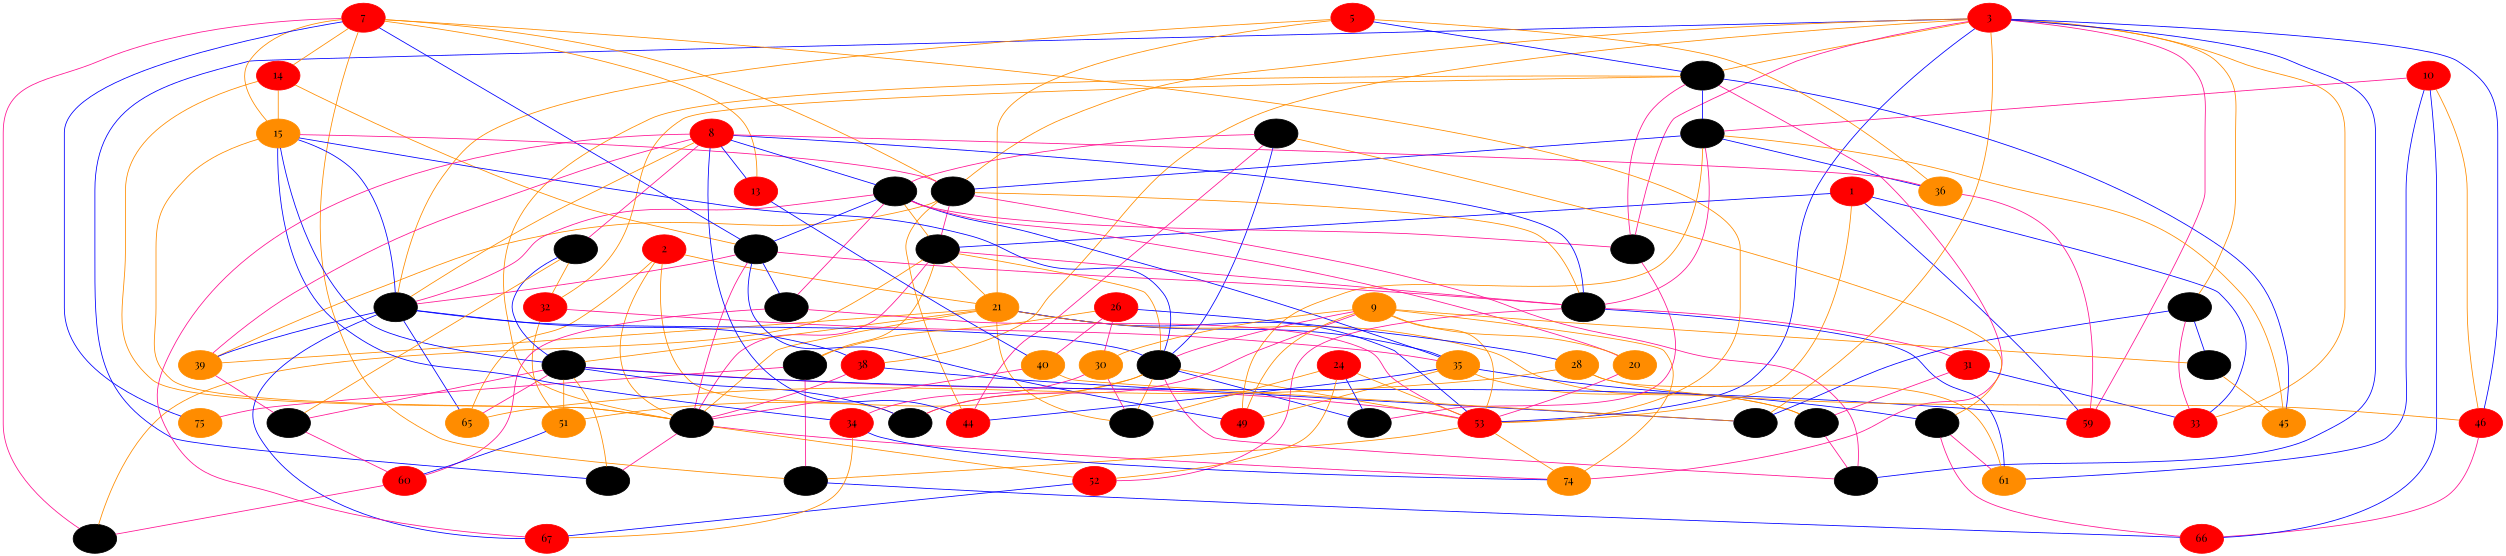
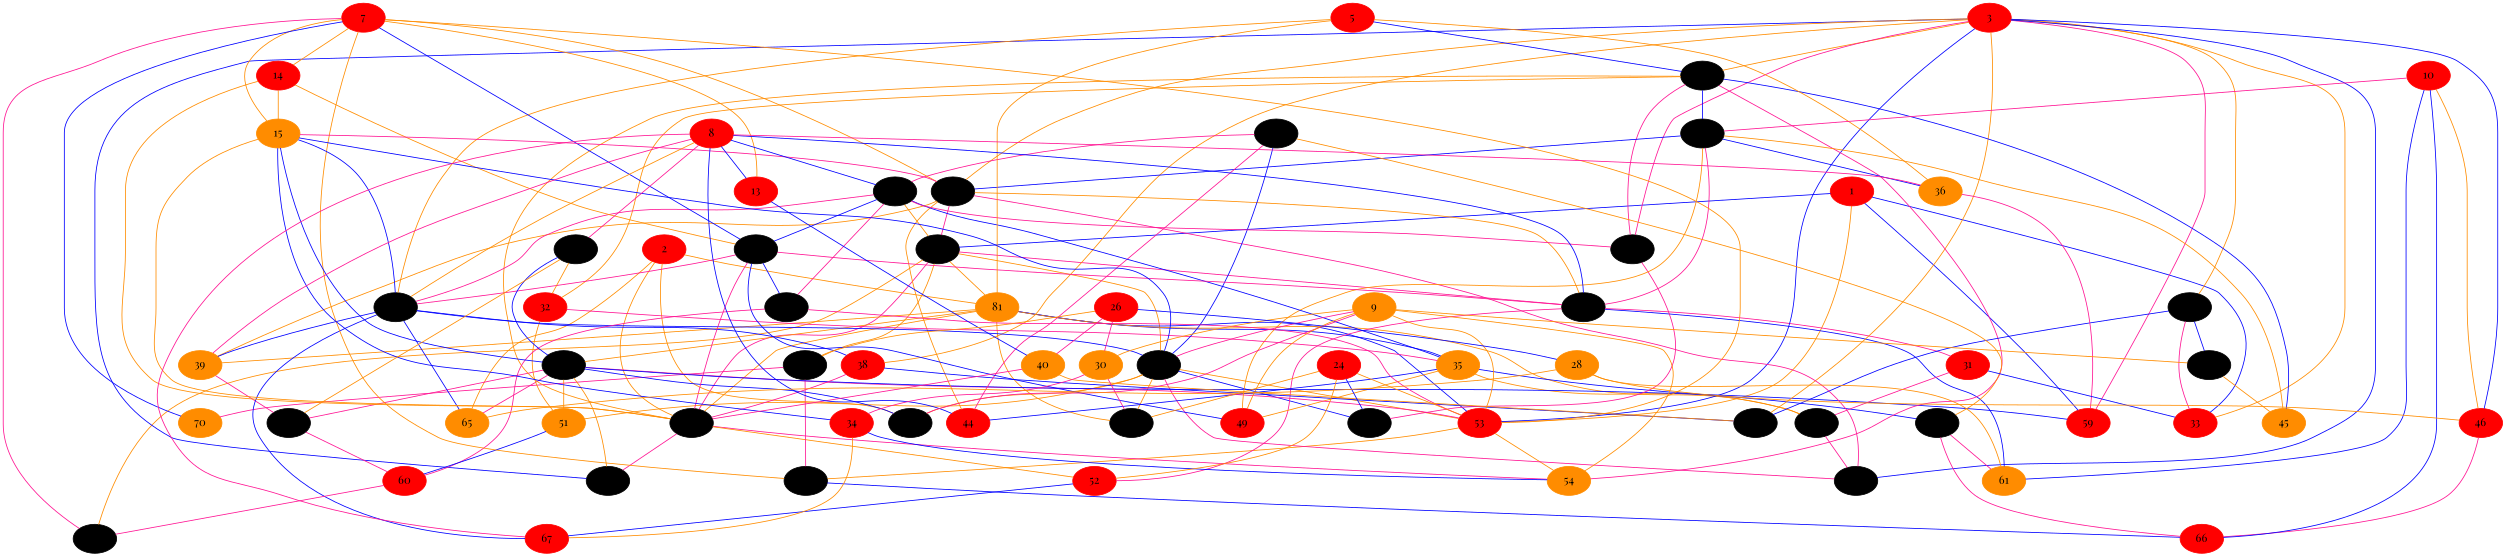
  graph {
    fontname="Playfair Display"
    node [color=black fontname="Playfair Display" style=filled]
    edge [color=darkorange fontname="Playfair Display" weight=1.0]
    1 [color=red]
    19
    33 [color=red]
    53 [color=red]
    59 [color=red]
-   21 [color=darkorange]
+   21 [color=darkorange label=81]
    48
    43
    62
    29
    37
-   54 [color=darkorange label=74]
+   54 [color=darkorange]
    57
    2 [color=red]
    47
    65 [color=darkorange]
    39 [color=darkorange]
    35 [color=darkorange]
    23
    55
    58
    68
    52 [color=red]
    3 [color=red]
    6
    11
    17
    38 [color=red]
    46 [color=red]
    56
    63
    69
    16
    32 [color=red]
    45 [color=darkorange]
    41
    44 [color=red]
    66 [color=red]
    64
    4
    12
    42
    25
    22
-   20 [color=darkorange]
    27
    61 [color=darkorange]
    51 [color=darkorange]
    5 [color=red]
    36 [color=darkorange]
    67 [color=red]
    49 [color=red]
    7 [color=red]
    13 [color=red]
    14 [color=red]
    15 [color=darkorange]
-   70 [color=darkorange label=75]
+   70 [color=darkorange]
    40 [color=darkorange]
    34 [color=red]
    8 [color=red]
    18
    50
    31 [color=red]
    9 [color=darkorange]
    30 [color=darkorange]
    10 [color=red]
    60 [color=red]
    24 [color=red]
    26 [color=red]
    28 [color=darkorange]
    1 -- 19 [color=blue]
    1 -- 33 [color=blue]
    1 -- 53
    1 -- 59 [color=blue]
    19 -- 21
    19 -- 48 [color=deeppink]
    19 -- 43
    19 -- 62 [weight=2.0]
    19 -- 29 [color=deeppink]
    19 -- 37
    53 -- 54
    53 -- 57
    21 -- 53 [color=blue]
    21 -- 48
    21 -- 39
    21 -- 35 [color=blue]
    21 -- 23
    21 -- 55
    21 -- 58
    48 -- 54 [color=deeppink]
    48 -- 68 [color=deeppink]
    48 -- 52
    43 -- 53
    43 -- 47
    43 -- 55
    43 -- 69 [color=deeppink]
    43 -- 64 [color=blue weight=2.0]
    43 -- 51
    29 -- 52 [color=deeppink]
    29 -- 61 [color=blue]
    29 -- 31 [color=deeppink weight=2.0]
    37 -- 57 [color=deeppink]
    37 -- 70 [color=deeppink]
    57 -- 66 [color=blue]
    2 -- 21
    2 -- 48
    2 -- 47
    2 -- 65
    39 -- 50 [color=deeppink]
    35 -- 58
    35 -- 44 [color=blue]
    35 -- 42 [color=blue]
    35 -- 49
    23 -- 53 [color=deeppink]
    23 -- 59 [color=blue]
    23 -- 47 [color=blue]
    23 -- 65 [color=deeppink]
    23 -- 68 [weight=2.0]
    23 -- 51
    23 -- 50 [color=deeppink]
    58 -- 69 [color=deeppink]
    52 -- 67 [color=blue]
    3 -- 33
    3 -- 53 [color=blue]
    3 -- 59 [color=deeppink]
    3 -- 68 [color=blue]
    3 -- 6
    3 -- 11
    3 -- 17
    3 -- 38
    3 -- 46 [color=blue]
    3 -- 56
    3 -- 63 [color=deeppink]
    3 -- 69 [color=blue]
    6 -- 48
    6 -- 54 [color=deeppink]
    6 -- 63 [color=deeppink]
    6 -- 16 [color=blue weight=3.0]
    6 -- 32
    6 -- 45 [color=blue]
    11 -- 33 [color=deeppink]
    11 -- 56 [color=blue]
    11 -- 41 [color=blue]
    17 -- 19 [color=deeppink]
    17 -- 29 [weight=2.0]
    17 -- 39
    17 -- 69 [color=deeppink]
    17 -- 44
    38 -- 48 [color=deeppink]
    38 -- 56 [color=blue]
    46 -- 66 [color=deeppink]
    63 -- 64 [color=deeppink]
    16 -- 29 [color=deeppink]
    16 -- 17 [color=blue]
    16 -- 45 [weight=2.0]
    16 -- 36 [color=blue]
    16 -- 49
    32 -- 35 [color=deeppink]
    32 -- 51
    41 -- 45
    4 -- 43 [color=blue]
    4 -- 44 [color=deeppink]
    4 -- 12 [color=deeppink]
    4 -- 42
    12 -- 19
    12 -- 35 [color=blue weight=2.0]
    12 -- 63 [color=deeppink]
    12 -- 25 [color=deeppink]
    12 -- 22 [color=blue]
-   12 -- 20 [color=deeppink weight=2.0]
    12 -- 27 [color=deeppink]
    42 -- 66 [color=deeppink]
    42 -- 61 [color=deeppink]
    25 -- 43 [color=blue]
    25 -- 65 [color=blue]
    25 -- 39 [color=blue]
    25 -- 38 [color=blue]
    25 -- 67 [color=blue]
    22 -- 48 [color=deeppink]
    22 -- 29 [color=deeppink]
    22 -- 25 [color=deeppink]
    22 -- 27 [color=blue]
    22 -- 49 [color=blue]
-   20 -- 53 [color=deeppink]
    27 -- 53 [color=deeppink]
    27 -- 60 [color=deeppink]
    51 -- 60 [color=blue]
    5 -- 21
    5 -- 6 [color=blue]
    5 -- 25
    5 -- 36
    36 -- 59 [color=deeppink]
    7 -- 53
    7 -- 62 [color=deeppink]
    7 -- 57
    7 -- 17
    7 -- 22 [color=blue]
    7 -- 13 [weight=2.0]
    7 -- 14
    7 -- 15
    7 -- 70 [color=blue]
    13 -- 40 [color=blue]
    14 -- 48
    14 -- 22
    14 -- 15
    15 -- 48
    15 -- 43 [color=blue]
    15 -- 23 [color=blue weight=2.0]
    15 -- 17 [color=deeppink]
    15 -- 25 [color=blue]
    15 -- 34 [color=blue]
    40 -- 48 [color=deeppink]
    40 -- 56
    34 -- 54 [color=blue]
    34 -- 67
    8 -- 29 [color=blue]
    8 -- 39 [color=deeppink]
    8 -- 44 [color=blue]
    8 -- 12 [color=blue weight=2.0]
    8 -- 25
    8 -- 36 [color=deeppink]
    8 -- 67 [color=deeppink]
    8 -- 13 [color=blue]
    8 -- 18 [color=deeppink]
    18 -- 23 [color=blue]
    18 -- 32
    18 -- 50
    50 -- 60 [color=deeppink]
    31 -- 33 [color=blue]
    31 -- 58 [color=deeppink]
    9 -- 53
    9 -- 43 [color=deeppink]
    9 -- 54 [weight=2.0]
    9 -- 47 [color=deeppink]
    9 -- 41 [weight=2.0]
-   9 -- 20
    9 -- 49
    9 -- 30
    30 -- 55 [color=deeppink]
    30 -- 34 [color=deeppink]
    10 -- 46
    10 -- 16 [color=deeppink]
    10 -- 66 [color=blue]
    10 -- 61 [color=blue]
    60 -- 62 [color=deeppink]
    24 -- 53
    24 -- 55
    24 -- 52
    24 -- 64 [color=blue]
    26 -- 37
    26 -- 40 [color=deeppink]
    26 -- 30 [color=deeppink]
    26 -- 28 [color=blue]
    28 -- 65
    28 -- 46
    28 -- 61
  }
